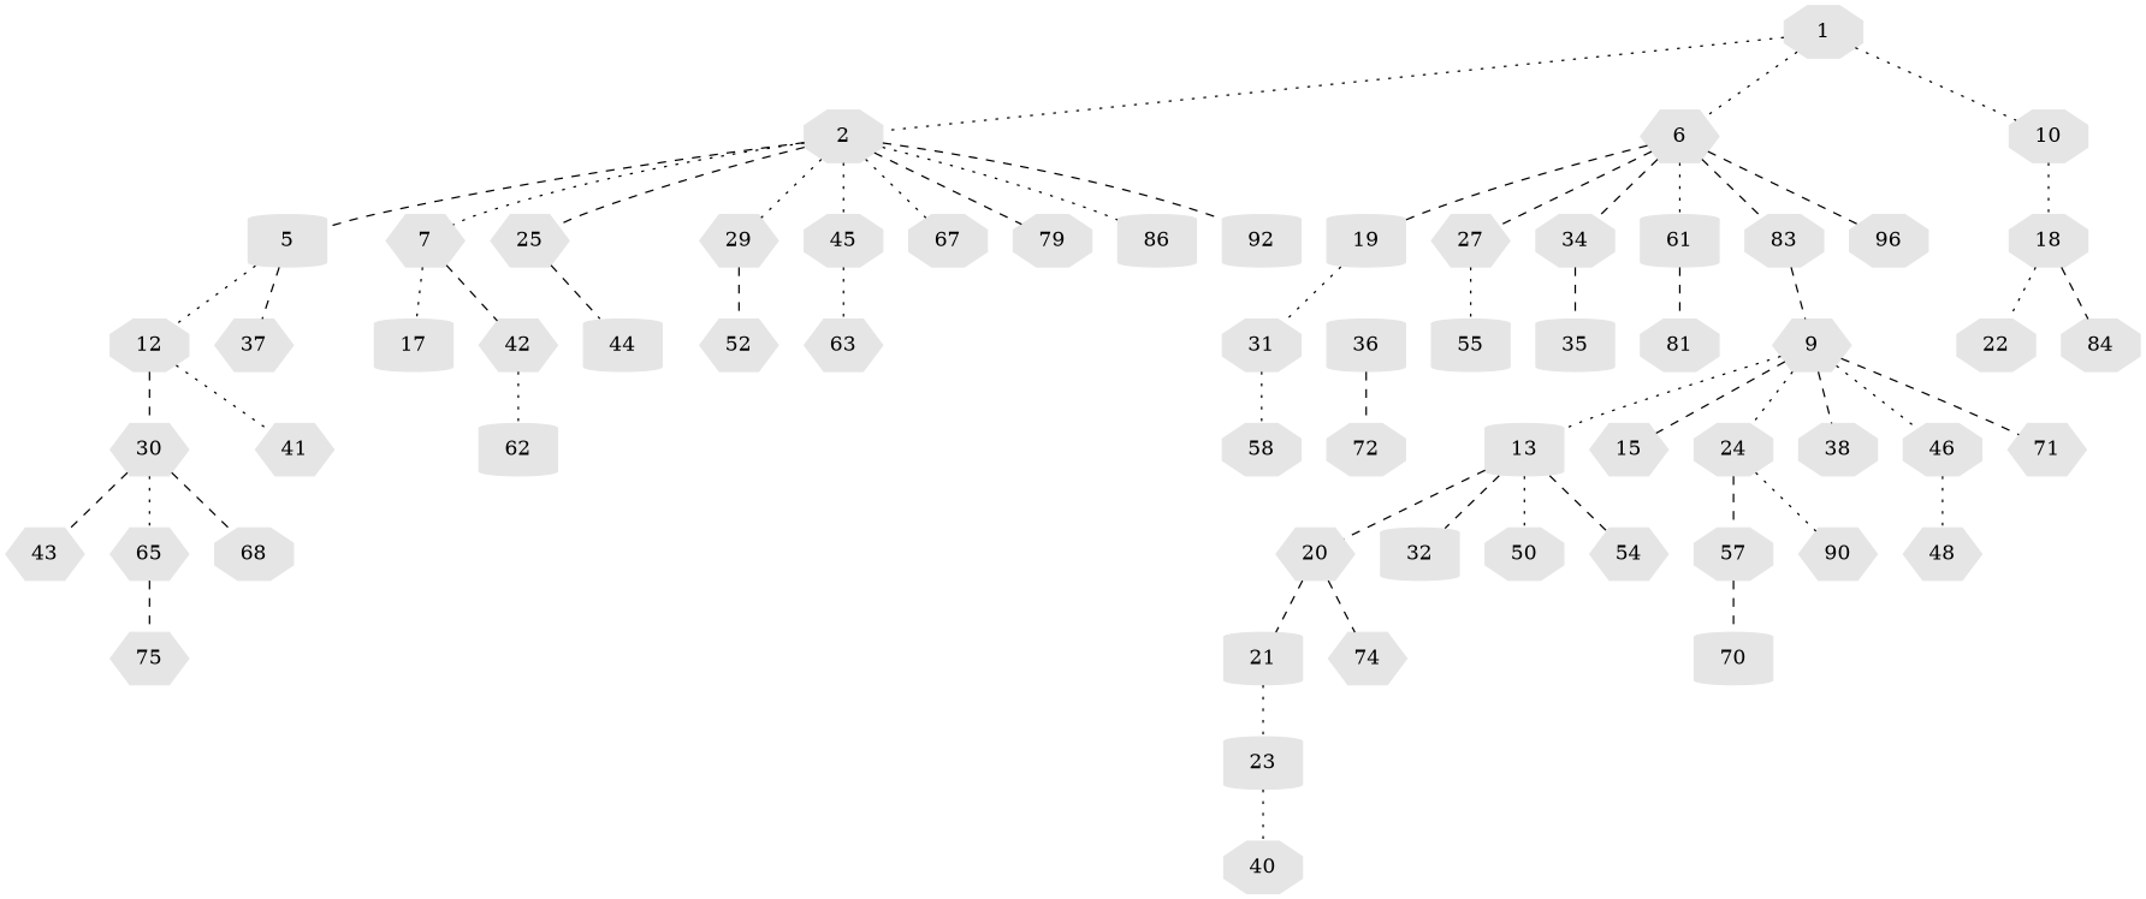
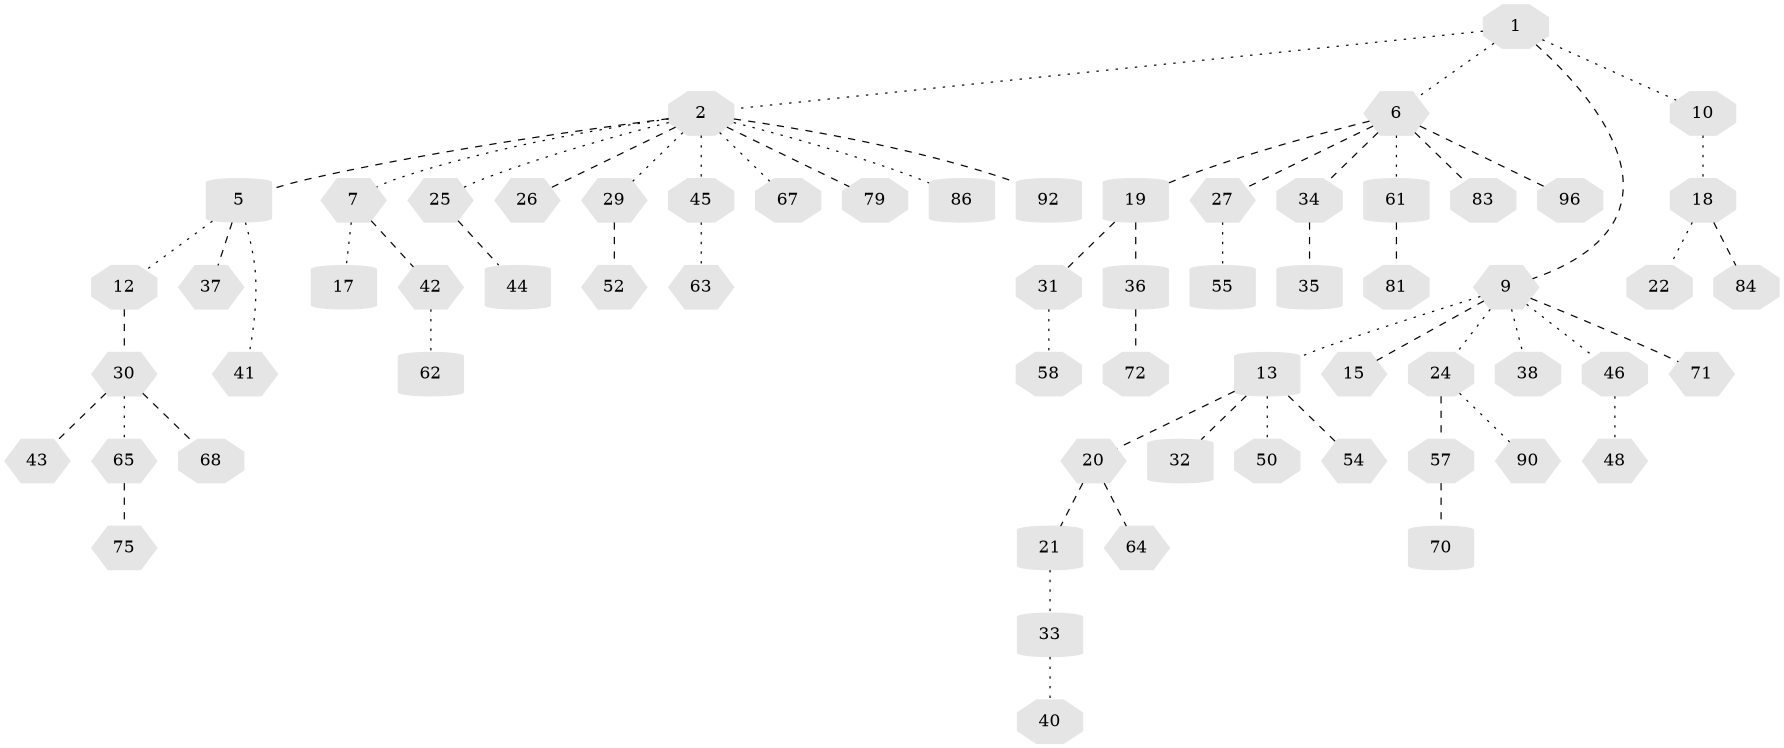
  graph {
    node [color=gray90 shape=octagon style=filled]
    edge [style=dashed]
    1 [super="+3"]
    2 [super="+4"]
    6 [shape=hexagon super="+23"]
    9 [shape=hexagon super="+11"]
    10
    5 [shape=cylinder super="+8"]
    7 [shape=hexagon super="+14"]
    25 [shape=hexagon]
+   26 [shape=hexagon]
    29 [shape=hexagon super="+49"]
    45 [super="+47"]
    67
    n13 [label=79]
    86 [shape=cylinder]
    92 [shape=cylinder]
    19 [shape=cylinder super="+28"]
    27 [shape=hexagon super="+78"]
    34
    61 [shape=cylinder]
    83
    96
    13 [shape=cylinder super="+16"]
    15 [shape=hexagon super="+79"]
    24 [super="+53"]
    38 [super="+56"]
    46 [super="+76"]
    71 [shape=hexagon]
    18 [super="+89"]
    12 [super="+94"]
    37 [shape=hexagon]
    41 [shape=hexagon]
    17 [shape=cylinder super="+59"]
    42 [shape=hexagon super="+66"]
    44 [shape=cylinder super="+74"]
    52 [shape=hexagon]
    63 [shape=hexagon]
    30 [shape=hexagon super="+69"]
    31
    36 [shape=cylinder super="+54"]
    55 [shape=cylinder]
    35 [shape=cylinder]
    81 [super="+88"]
    62 [shape=cylinder]
    20 [shape=hexagon super="+39"]
    32 [shape=cylinder]
    50
    n47 [label=54 shape=hexagon super="+82"]
    57
    90 [shape=hexagon]
    48 [shape=hexagon]
    22 [super="+93"]
    84 [super="+95"]
    43 [shape=hexagon]
    65 [shape=hexagon]
    68
    21 [shape=cylinder]
-   64 [shape=hexagon super="+97" label=74]
+   64 [shape=hexagon super="+97"]
    58
    72
-   33 [shape=cylinder super="+60" label=23]
+   33 [shape=cylinder super="+60"]
    40 [super="+85"]
    70 [shape=cylinder super="+87"]
    75 [shape=hexagon super="+77"]
    1 -- 2 [style=dotted]
    1 -- 6 [style=dotted]
-   83 -- 9
+   1 -- 9
    1 -- 10 [style=dotted]
    2 -- 5
    2 -- 7 [style=dotted]
-   2 -- 25
+   2 -- 25 [style=dotted]
+   2 -- 26
    2 -- 29 [style=dotted]
    2 -- 45 [style=dotted]
    2 -- 67 [style=dotted]
    2 -- n13
    2 -- 86 [style=dotted]
    2 -- 92
    6 -- 19
    6 -- 27
    6 -- 34
    6 -- 61 [style=dotted]
    6 -- 83
    6 -- 96
    9 -- 13 [style=dotted]
    9 -- 15
    9 -- 24 [style=dotted]
-   9 -- 38
+   9 -- 38 [style=dotted]
    9 -- 46 [style=dotted]
    9 -- 71
    10 -- 18 [style=dotted]
    5 -- 12 [style=dotted]
    5 -- 37
-   12 -- 41 [style=dotted]
+   5 -- 41 [style=dotted]
    7 -- 17 [style=dotted]
    7 -- 42
    25 -- 44
    29 -- 52
    45 -- 63 [style=dotted]
-   19 -- 31 [style=dotted]
+   19 -- 31
+   19 -- 36
    27 -- 55 [style=dotted]
    34 -- 35
    61 -- 81
    13 -- 20
    13 -- 32
    13 -- 50 [style=dotted]
    13 -- n47
    24 -- 57
    24 -- 90 [style=dotted]
    46 -- 48 [style=dotted]
    18 -- 22 [style=dotted]
    18 -- 84
    12 -- 30
    42 -- 62 [style=dotted]
    30 -- 43
    30 -- 65 [style=dotted]
    30 -- 68
    31 -- 58 [style=dotted]
    36 -- 72
    20 -- 21
    20 -- 64
    57 -- 70
    65 -- 75
    21 -- 33 [style=dotted]
    33 -- 40 [style=dotted]
  }
